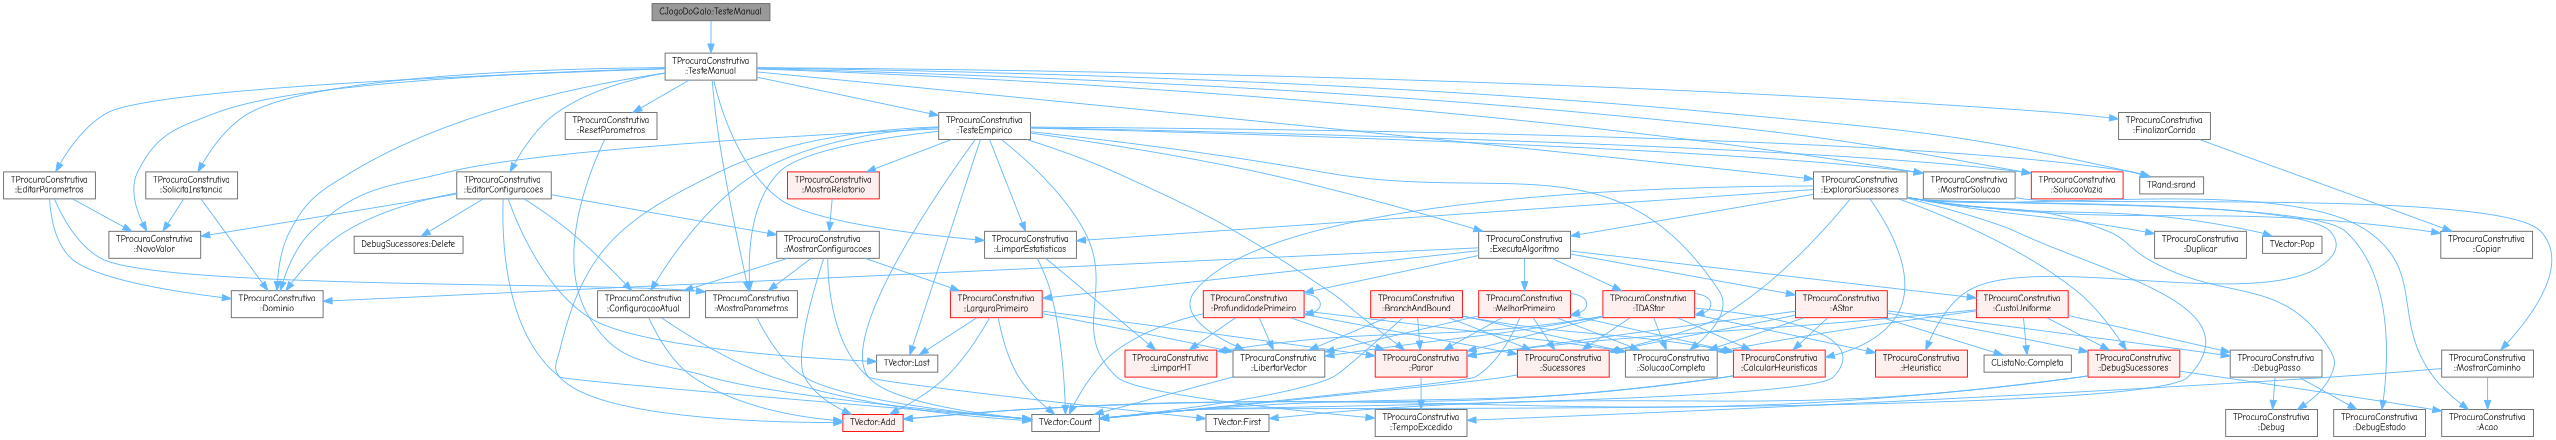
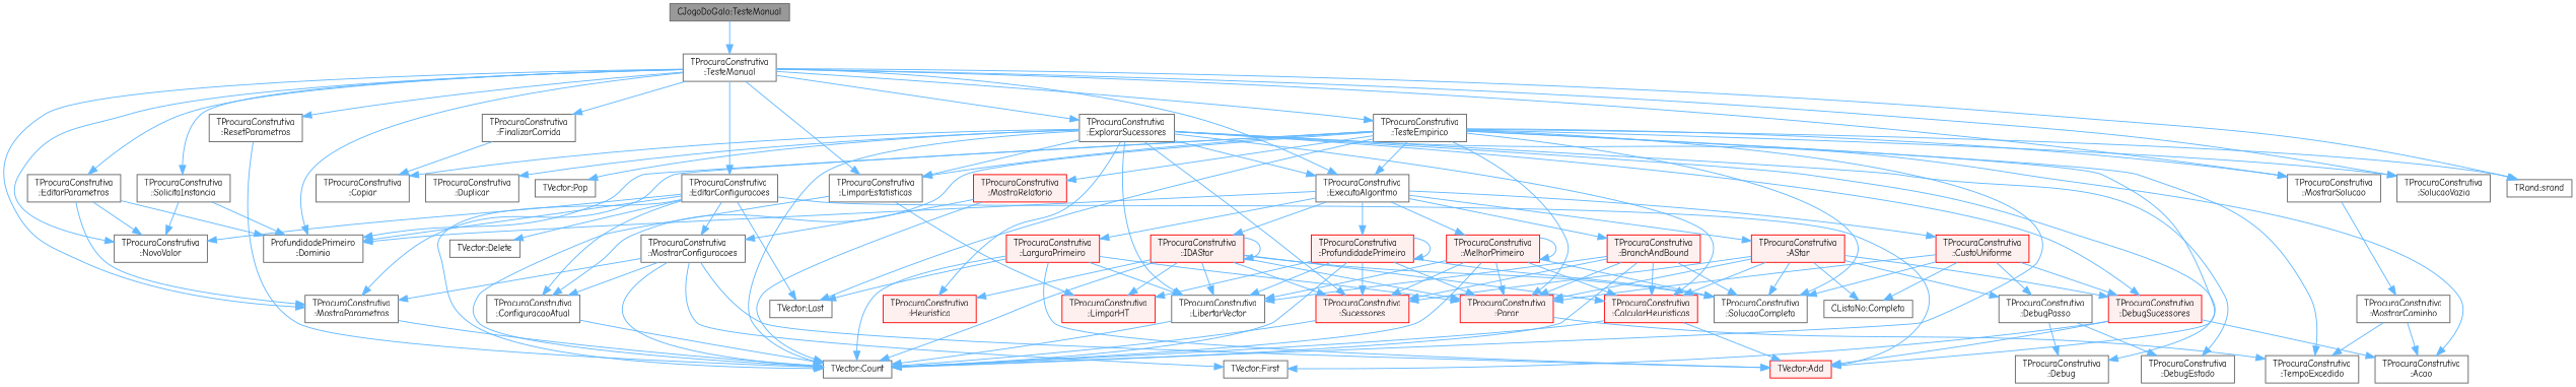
  digraph {
    fontname="Comic Neue"
    rankdir=TB
    node [color=grey40 fillcolor=white fontname="Comic Neue" fontsize=10 shape=box style=filled]
    edge [color=steelblue1 fontname="Comic Neue" fontsize=10 labelfontname=Helvetica labelfontsize=10 style=solid]
    n1 [color=gray40 fillcolor=grey60 fontcolor=black height=0.2 label="CJogoDoGalo::TesteManual" width=0.4]
    n2 [height=0.2 label="TProcuraConstrutiva\l::TesteManual" width=0.4]
-   n3 [height=0.2 label="TProcuraConstrutiva\l::Dominio" width=0.4]
+   n3 [height=0.2 label="ProfundidadePrimeiro\l::Dominio" width=0.4]
    n4 [height=0.2 label="TProcuraConstrutiva\l::EditarConfiguracoes" width=0.4]
    n5 [height=0.2 label="TProcuraConstrutiva\l::MostraParametros" width=0.4]
    n6 [height=0.2 label="TProcuraConstrutiva\l::NovoValor" width=0.4]
    n7 [height=0.2 label="TProcuraConstrutiva\l::EditarParametros" width=0.4]
    n8 [height=0.2 label="TProcuraConstrutiva\l::ExecutaAlgoritmo" width=0.4]
    n9 [height=0.2 label="TProcuraConstrutiva\l::ExplorarSucessores" width=0.4]
    n10 [height=0.2 label="TProcuraConstrutiva\l::LimparEstatisticas" width=0.4]
    n11 [height=0.2 label="TProcuraConstrutiva\l::FinalizarCorrida" width=0.4]
    n12 [height=0.2 label="TProcuraConstrutiva\l::MostrarSolucao" width=0.4]
    n13 [height=0.2 label="TProcuraConstrutiva\l::ResetParametros" width=0.4]
    n14 [height=0.2 label="TProcuraConstrutiva\l::SolicitaInstancia" width=0.4]
-   n15 [color=red height=0.2 label="TProcuraConstrutiva\l::SolucaoVazia" width=0.4]
+   n15 [height=0.2 label="TProcuraConstrutiva\l::SolucaoVazia" width=0.4]
    n16 [height=0.2 label="TRand::srand" width=0.4]
    n17 [height=0.2 label="TProcuraConstrutiva\l::TesteEmpirico" width=0.4]
    n18 [height=0.2 label="TProcuraConstrutiva\l::Debug" width=0.4]
    n19 [height=0.2 label="TProcuraConstrutiva\l::ConfiguracaoAtual" width=0.4]
    n20 [height=0.2 label="TVector::Count" width=0.4]
-   n21 [height=0.2 label="DebugSucessores::Delete" width=0.4]
+   n21 [height=0.2 label="TVector::Delete" width=0.4]
    n22 [height=0.2 label="TVector::Last" width=0.4]
    n23 [height=0.2 label="TProcuraConstrutiva\l::MostrarConfiguracoes" width=0.4]
    n24 [color=red fillcolor="#FFF0F0" height=0.2 label="TProcuraConstrutiva\l::AStar" width=0.4]
    n25 [color=red fillcolor="#FFF0F0" height=0.2 label="TProcuraConstrutiva\l::BranchAndBound" width=0.4]
    n26 [color=red fillcolor="#FFF0F0" height=0.2 label="TProcuraConstrutiva\l::CustoUniforme" width=0.4]
    n27 [color=red fillcolor="#FFF0F0" height=0.2 label="TProcuraConstrutiva\l::IDAStar" width=0.4]
    n28 [color=red fillcolor="#FFF0F0" height=0.2 label="TProcuraConstrutiva\l::LarguraPrimeiro" width=0.4]
    n29 [color=red fillcolor="#FFF0F0" height=0.2 label="TProcuraConstrutiva\l::MelhorPrimeiro" width=0.4]
    n30 [color=red fillcolor="#FFF0F0" height=0.2 label="TProcuraConstrutiva\l::ProfundidadePrimeiro" width=0.4]
    n31 [color=red fillcolor="#FFF0F0" height=0.2 label="TProcuraConstrutiva\l::CalcularHeuristicas" width=0.4]
    n32 [color=red fillcolor="#FFF0F0" height=0.2 label="TProcuraConstrutiva\l::DebugSucessores" width=0.4]
    n33 [color=red fillcolor="#FFF0F0" height=0.2 label="TProcuraConstrutiva\l::Sucessores" width=0.4]
    n34 [height=0.2 label="TProcuraConstrutiva\l::DebugEstado" width=0.4]
    n35 [height=0.2 label="TProcuraConstrutiva\l::Acao" width=0.4]
    n36 [height=0.2 label="TProcuraConstrutiva\l::LibertarVector" width=0.4]
    n37 [color=red fillcolor="#FFF0F0" height=0.2 label="TProcuraConstrutiva\l::Heuristica" width=0.4]
    n38 [height=0.2 label="TProcuraConstrutiva\l::Copiar" width=0.4]
    n39 [height=0.2 label="TProcuraConstrutiva\l::Duplicar" width=0.4]
    n40 [height=0.2 label="TVector::Pop" width=0.4]
    n41 [color=red fillcolor="#FFF0F0" height=0.2 label="TProcuraConstrutiva\l::LimparHT" width=0.4]
    n42 [height=0.2 label="TProcuraConstrutiva\l::MostrarCaminho" width=0.4]
    n43 [color=red fillcolor="#FFF0F0" height=0.2 label="TVector::Add" width=0.4]
    n44 [color=red fillcolor="#FFF0F0" height=0.2 label="TProcuraConstrutiva\l::Parar" width=0.4]
    n45 [height=0.2 label="TProcuraConstrutiva\l::SolucaoCompleta" width=0.4]
    n46 [height=0.2 label="TProcuraConstrutiva\l::TempoExcedido" width=0.4]
    n47 [color=red fillcolor="#FFF0F0" height=0.2 label="TProcuraConstrutiva\l::MostraRelatorio" width=0.4]
    n48 [height=0.2 label="TVector::First" width=0.4]
    n49 [height=0.2 label="CListaNo::Completa" width=0.4]
    n50 [height=0.2 label="TProcuraConstrutiva\l::DebugPasso" width=0.4]
    n1 -> n2
    n2 -> n3
    n2 -> n4
    n2 -> n5
    n2 -> n6
    n2 -> n7
+   n2 -> n8
    n2 -> n9
    n2 -> n10
    n2 -> n11
    n2 -> n12
    n2 -> n13
    n2 -> n14
    n2 -> n15
    n2 -> n16
    n2 -> n17
    n4 -> n3
    n4 -> n6
    n4 -> n19
    n4 -> n20
    n4 -> n21
    n4 -> n22
    n4 -> n23
    n5 -> n20
    n7 -> n3
    n7 -> n5
    n7 -> n6
    n8 -> n3
    n8 -> n24
+   n8 -> n25
    n8 -> n26
    n8 -> n27
    n8 -> n28
    n8 -> n29
    n8 -> n30
    n9 -> n8
    n9 -> n10
    n9 -> n18
    n9 -> n20
    n9 -> n31
    n9 -> n32
    n9 -> n33
    n9 -> n34
    n9 -> n35
    n9 -> n36
    n9 -> n37
    n9 -> n38
    n9 -> n39
    n9 -> n40
    n10 -> n20
    n10 -> n41
    n11 -> n38
    n12 -> n42
    n13 -> n20
    n14 -> n3
    n14 -> n6
    n17 -> n3
    n17 -> n5
    n17 -> n8
    n17 -> n10
    n17 -> n12
    n17 -> n15
    n17 -> n16
    n17 -> n19
    n17 -> n20
    n17 -> n22
    n17 -> n43
    n17 -> n44
    n17 -> n45
    n17 -> n46
    n17 -> n47
    n19 -> n20
-   n19 -> n43
+   n4 -> n43
    n23 -> n5
    n23 -> n19
-   n23 -> n28
+   n23 -> n20
    n23 -> n43
    n23 -> n48
    n24 -> n31
    n24 -> n32
    n24 -> n33
    n24 -> n44
    n24 -> n45
    n24 -> n49
    n24 -> n50
    n25 -> n20
    n25 -> n31
    n25 -> n33
    n25 -> n36
    n25 -> n44
    n25 -> n45
    n26 -> n32
    n26 -> n44
    n26 -> n45
    n26 -> n49
    n26 -> n50
    n27 -> n20
    n27 -> n27
    n27 -> n31
    n27 -> n33
    n27 -> n36
    n27 -> n37
    n27 -> n41
    n27 -> n44
    n27 -> n45
    n28 -> n20
    n28 -> n22
    n28 -> n36
    n28 -> n43
    n28 -> n44
    n29 -> n20
    n29 -> n29
    n29 -> n31
    n29 -> n33
    n29 -> n36
    n29 -> n44
    n29 -> n45
    n30 -> n20
    n30 -> n30
    n30 -> n33
    n30 -> n36
    n30 -> n41
    n30 -> n44
    n30 -> n45
    n31 -> n20
    n31 -> n43
    n32 -> n35
    n32 -> n43
    n32 -> n48
    n33 -> n20
    n36 -> n20
    n42 -> n35
    n42 -> n46
    n44 -> n46
+   n47 -> n20
    n47 -> n23
    n50 -> n18
    n50 -> n34
  }
